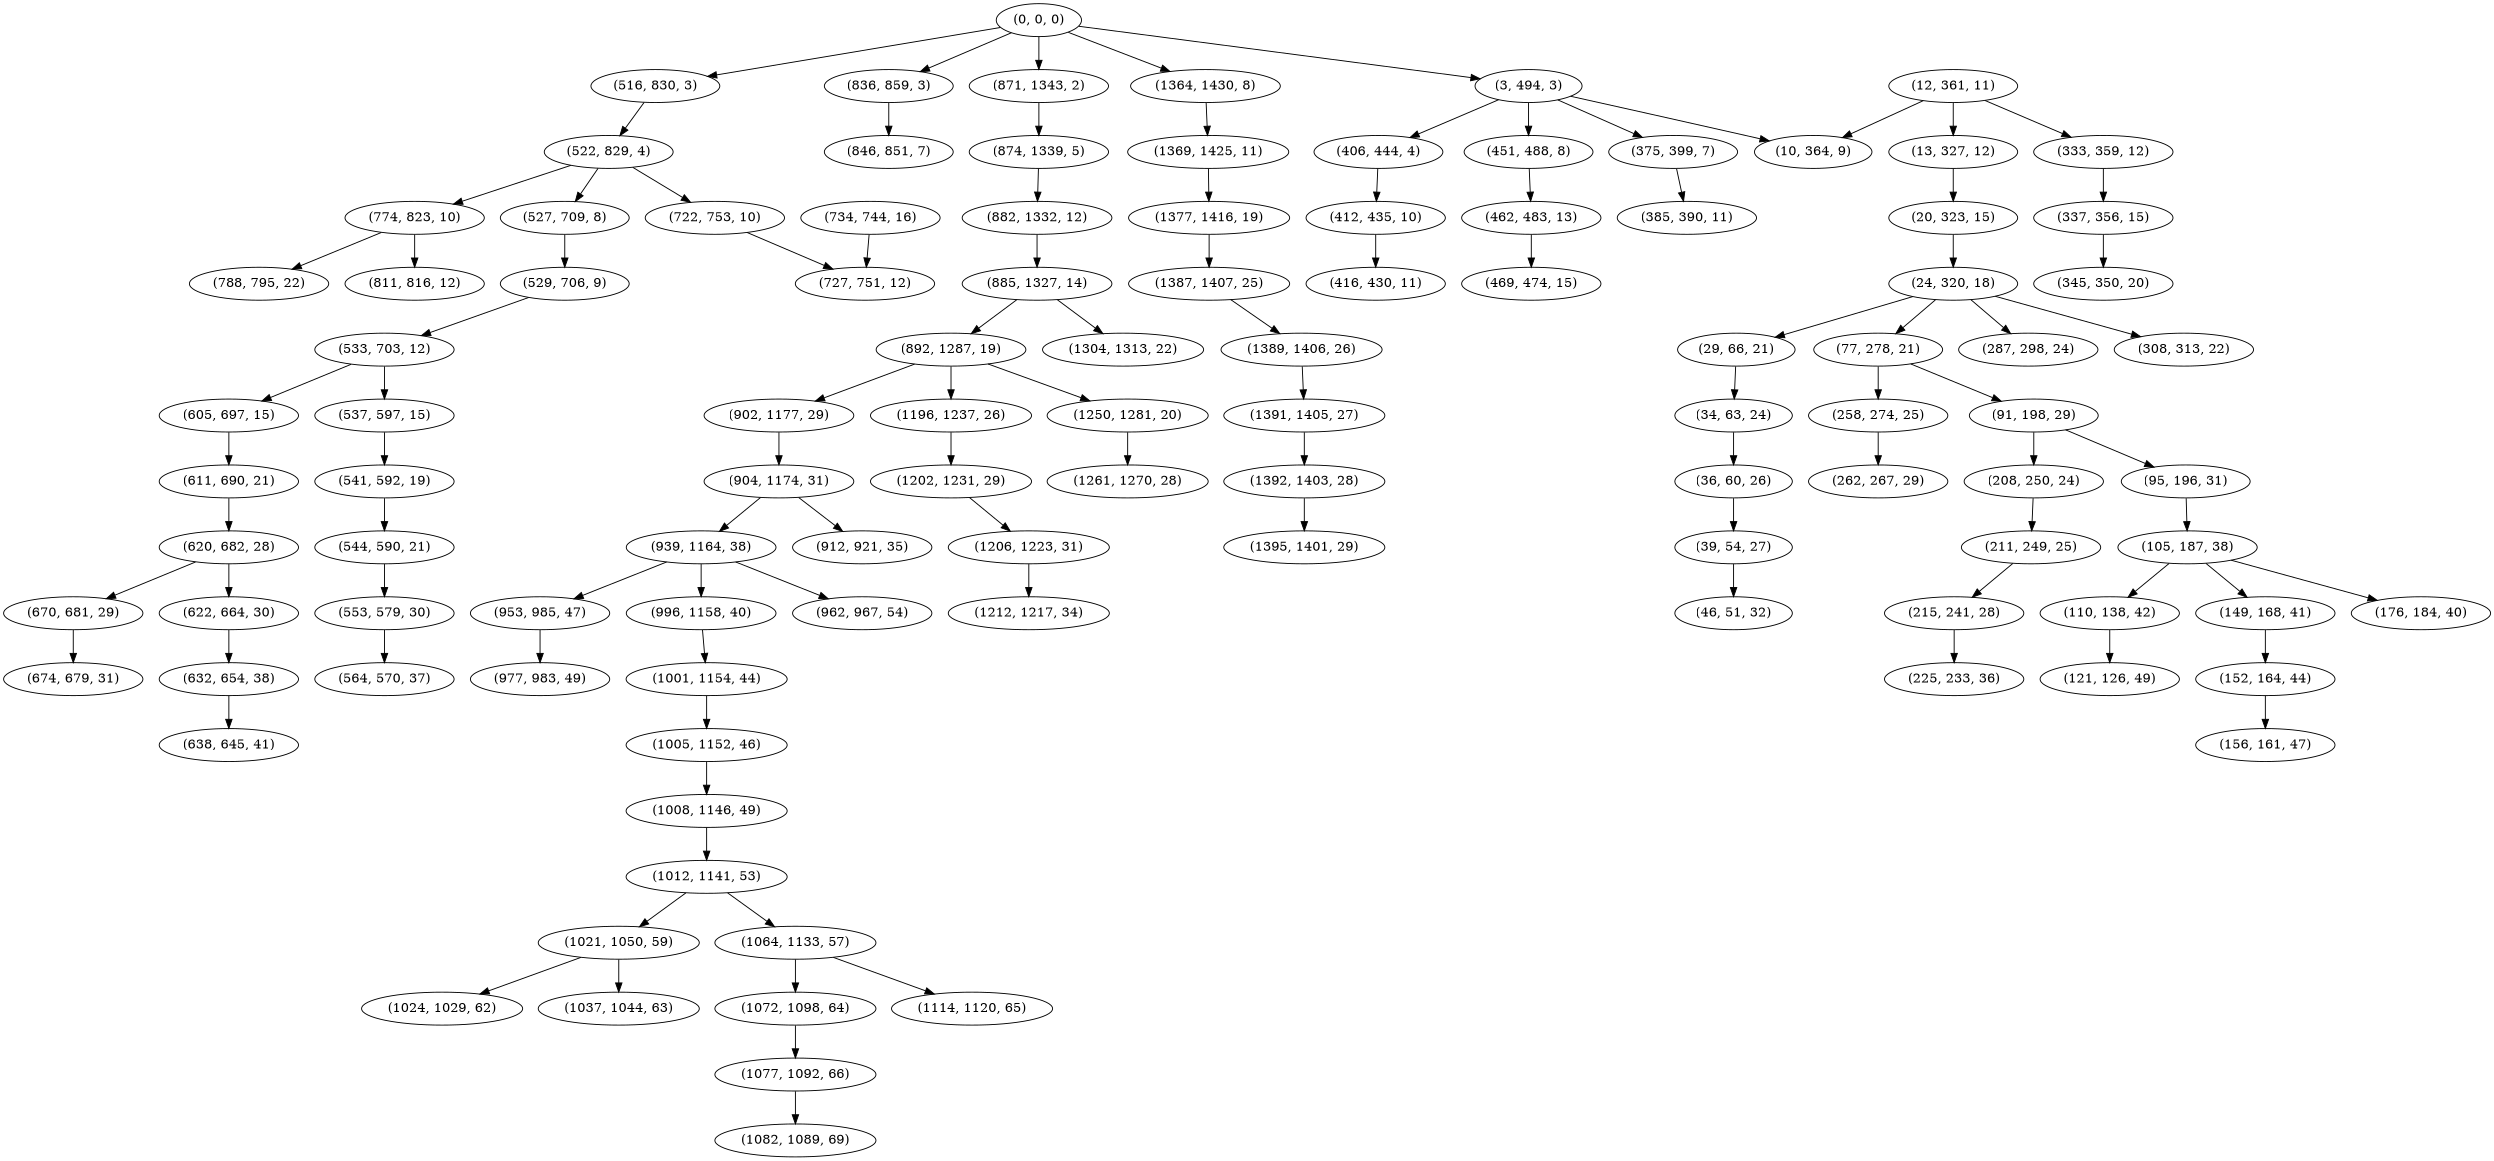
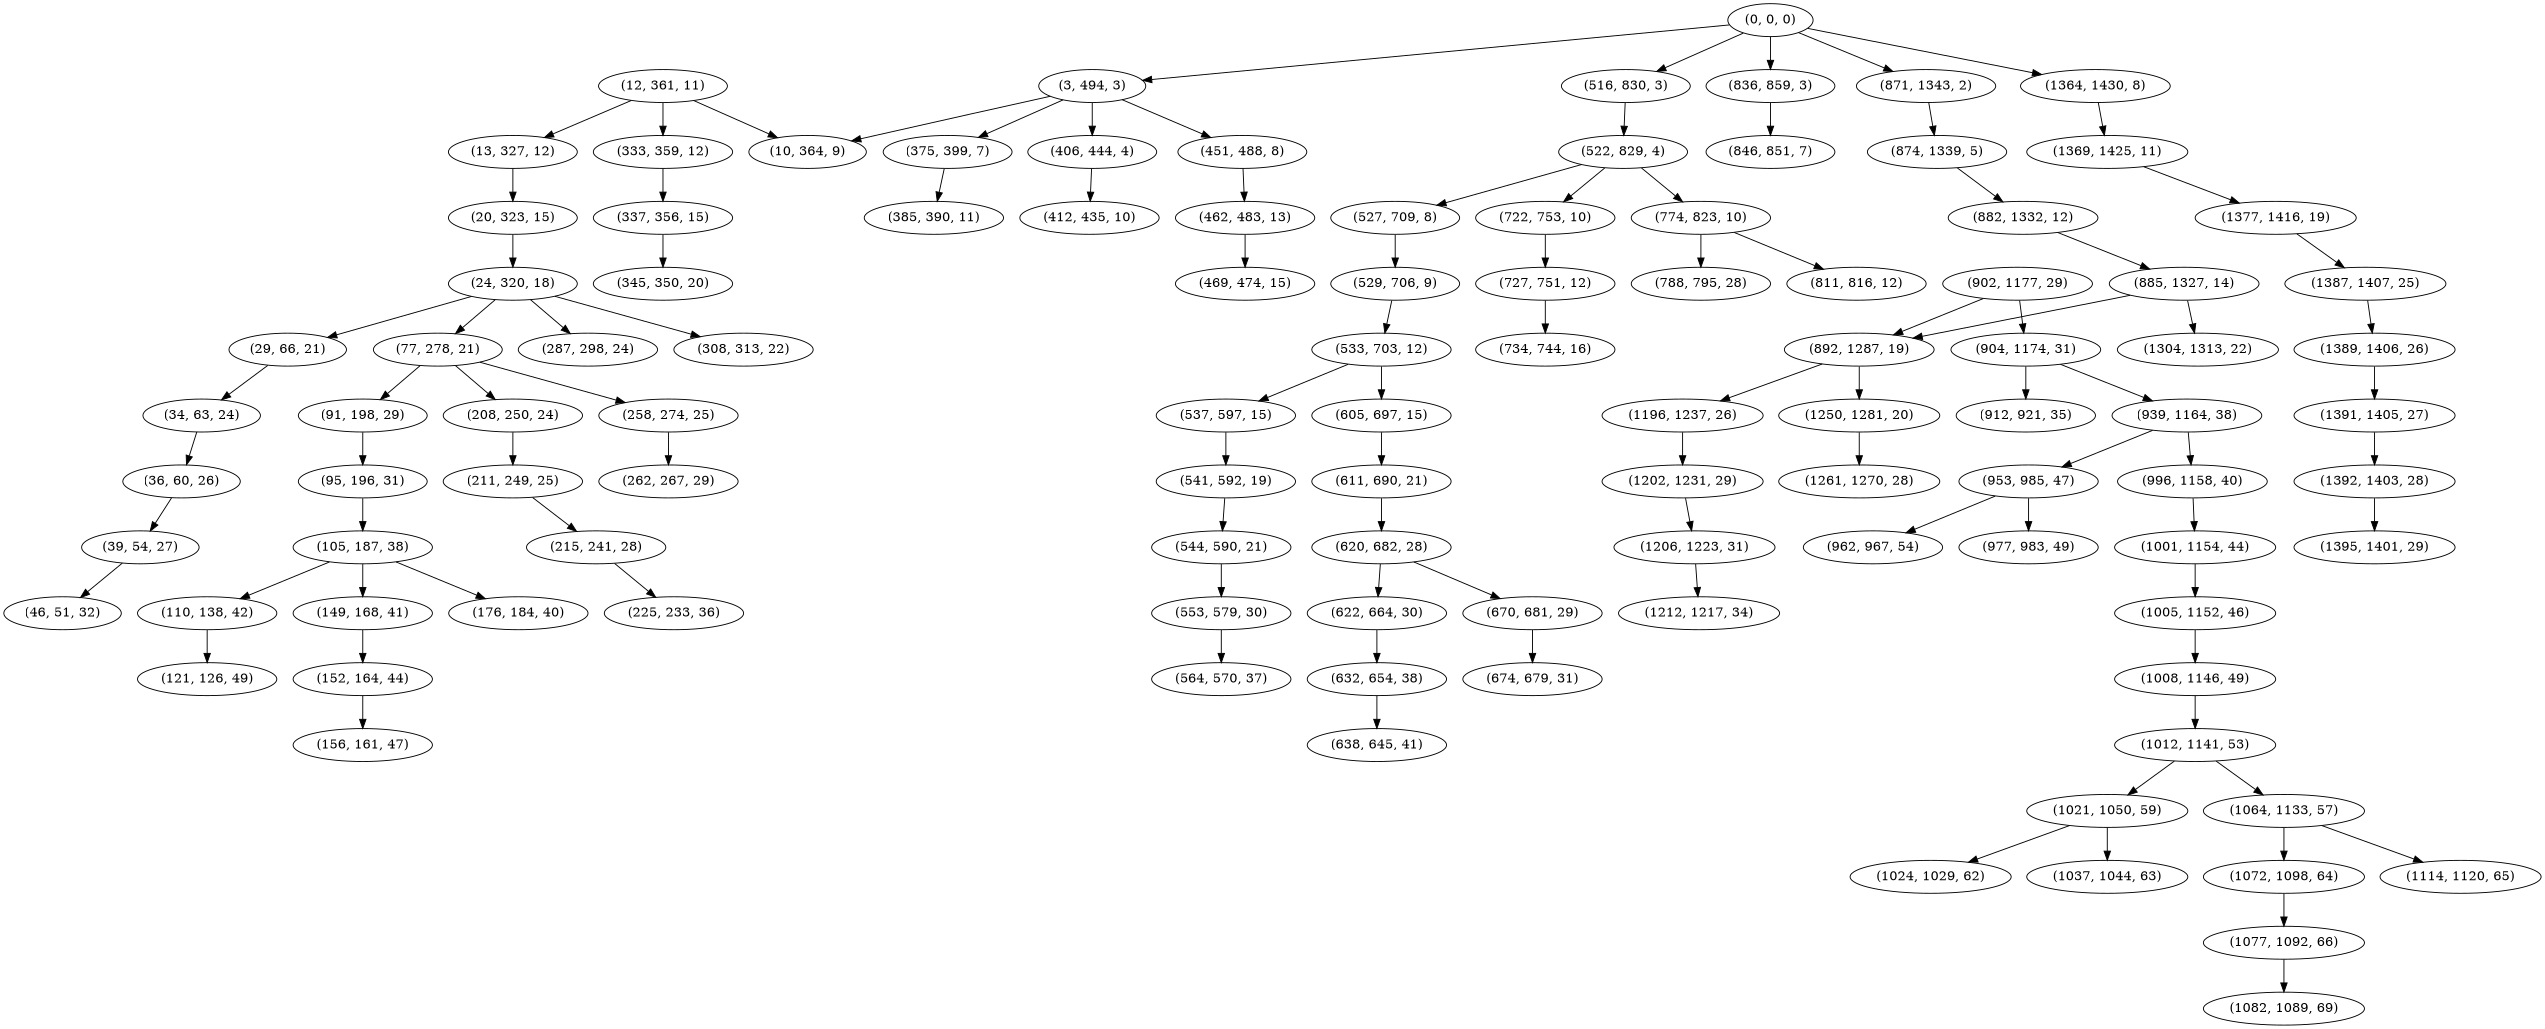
  digraph {
    "(0, 0, 0)"
    "(3, 494, 3)"
    "(516, 830, 3)"
    "(836, 859, 3)"
    "(871, 1343, 2)"
    "(1364, 1430, 8)"
    "(10, 364, 9)"
    "(375, 399, 7)"
    "(406, 444, 4)"
    "(451, 488, 8)"
    "(522, 829, 4)"
    "(846, 851, 7)"
    "(874, 1339, 5)"
    "(1369, 1425, 11)"
    "(385, 390, 11)"
    "(412, 435, 10)"
    "(462, 483, 13)"
    "(12, 361, 11)"
    "(13, 327, 12)"
    "(333, 359, 12)"
    "(20, 323, 15)"
    "(337, 356, 15)"
    "(24, 320, 18)"
    "(29, 66, 21)"
    "(77, 278, 21)"
    "(287, 298, 24)"
    "(308, 313, 22)"
    "(34, 63, 24)"
    "(91, 198, 29)"
    "(208, 250, 24)"
    "(258, 274, 25)"
    "(36, 60, 26)"
    n33 [label="(39, 54, 27)"]
    "(46, 51, 32)"
    "(95, 196, 31)"
    "(211, 249, 25)"
    "(262, 267, 29)"
    "(105, 187, 38)"
    "(110, 138, 42)"
    "(149, 168, 41)"
    "(176, 184, 40)"
    "(121, 126, 49)"
    "(152, 164, 44)"
    "(156, 161, 47)"
    "(215, 241, 28)"
    "(225, 233, 36)"
    "(345, 350, 20)"
-   "(416, 430, 11)"
    "(469, 474, 15)"
    "(527, 709, 8)"
    "(722, 753, 10)"
    "(774, 823, 10)"
    "(529, 706, 9)"
    "(727, 751, 12)"
-   "(788, 795, 22)"
+   "(788, 795, 22)" [label="(788, 795, 28)"]
    "(811, 816, 12)"
    "(533, 703, 12)"
    "(537, 597, 15)"
    "(605, 697, 15)"
    "(541, 592, 19)"
    "(611, 690, 21)"
    "(544, 590, 21)"
    "(553, 579, 30)"
    "(564, 570, 37)"
    "(620, 682, 28)"
    "(622, 664, 30)"
    "(670, 681, 29)"
    "(632, 654, 38)"
    "(674, 679, 31)"
    "(638, 645, 41)"
    "(734, 744, 16)"
    "(882, 1332, 12)"
    "(885, 1327, 14)"
    "(892, 1287, 19)"
    "(1304, 1313, 22)"
    "(902, 1177, 29)"
    "(1196, 1237, 26)"
    "(1250, 1281, 20)"
    "(904, 1174, 31)"
    "(1202, 1231, 29)"
    "(1261, 1270, 28)"
    "(912, 921, 35)"
    "(939, 1164, 38)"
    "(953, 985, 47)"
    "(996, 1158, 40)"
    "(962, 967, 54)"
    "(977, 983, 49)"
    "(1001, 1154, 44)"
    "(1005, 1152, 46)"
    "(1008, 1146, 49)"
    "(1012, 1141, 53)"
    "(1021, 1050, 59)"
    "(1064, 1133, 57)"
    "(1024, 1029, 62)"
    "(1037, 1044, 63)"
    "(1072, 1098, 64)"
    "(1114, 1120, 65)"
    "(1077, 1092, 66)"
    "(1082, 1089, 69)"
    "(1206, 1223, 31)"
    "(1212, 1217, 34)"
    "(1377, 1416, 19)"
    "(1387, 1407, 25)"
    "(1389, 1406, 26)"
    "(1391, 1405, 27)"
    "(1392, 1403, 28)"
    "(1395, 1401, 29)"
    "(0, 0, 0)" -> "(3, 494, 3)"
    "(0, 0, 0)" -> "(516, 830, 3)"
    "(0, 0, 0)" -> "(836, 859, 3)"
    "(0, 0, 0)" -> "(871, 1343, 2)"
    "(0, 0, 0)" -> "(1364, 1430, 8)"
    "(3, 494, 3)" -> "(10, 364, 9)"
    "(3, 494, 3)" -> "(375, 399, 7)"
    "(3, 494, 3)" -> "(406, 444, 4)"
    "(3, 494, 3)" -> "(451, 488, 8)"
    "(516, 830, 3)" -> "(522, 829, 4)"
    "(836, 859, 3)" -> "(846, 851, 7)"
    "(871, 1343, 2)" -> "(874, 1339, 5)"
    "(1364, 1430, 8)" -> "(1369, 1425, 11)"
    "(375, 399, 7)" -> "(385, 390, 11)"
    "(406, 444, 4)" -> "(412, 435, 10)"
    "(451, 488, 8)" -> "(462, 483, 13)"
    "(522, 829, 4)" -> "(527, 709, 8)"
    "(522, 829, 4)" -> "(722, 753, 10)"
    "(522, 829, 4)" -> "(774, 823, 10)"
    "(874, 1339, 5)" -> "(882, 1332, 12)"
    "(1369, 1425, 11)" -> "(1377, 1416, 19)"
-   "(412, 435, 10)" -> "(416, 430, 11)"
    "(462, 483, 13)" -> "(469, 474, 15)"
    "(12, 361, 11)" -> "(10, 364, 9)"
    "(12, 361, 11)" -> "(13, 327, 12)"
    "(12, 361, 11)" -> "(333, 359, 12)"
    "(13, 327, 12)" -> "(20, 323, 15)"
    "(333, 359, 12)" -> "(337, 356, 15)"
    "(20, 323, 15)" -> "(24, 320, 18)"
    "(337, 356, 15)" -> "(345, 350, 20)"
    "(24, 320, 18)" -> "(29, 66, 21)"
    "(24, 320, 18)" -> "(77, 278, 21)"
    "(24, 320, 18)" -> "(287, 298, 24)"
    "(24, 320, 18)" -> "(308, 313, 22)"
    "(29, 66, 21)" -> "(34, 63, 24)"
    "(77, 278, 21)" -> "(91, 198, 29)"
-   "(91, 198, 29)" -> "(208, 250, 24)"
+   "(77, 278, 21)" -> "(208, 250, 24)"
    "(77, 278, 21)" -> "(258, 274, 25)"
    "(34, 63, 24)" -> "(36, 60, 26)"
    "(91, 198, 29)" -> "(95, 196, 31)"
    "(208, 250, 24)" -> "(211, 249, 25)"
    "(258, 274, 25)" -> "(262, 267, 29)"
    "(36, 60, 26)" -> n33
    n33 -> "(46, 51, 32)"
    "(95, 196, 31)" -> "(105, 187, 38)"
    "(211, 249, 25)" -> "(215, 241, 28)"
    "(105, 187, 38)" -> "(110, 138, 42)"
    "(105, 187, 38)" -> "(149, 168, 41)"
    "(105, 187, 38)" -> "(176, 184, 40)"
    "(110, 138, 42)" -> "(121, 126, 49)"
    "(149, 168, 41)" -> "(152, 164, 44)"
    "(152, 164, 44)" -> "(156, 161, 47)"
    "(215, 241, 28)" -> "(225, 233, 36)"
    "(527, 709, 8)" -> "(529, 706, 9)"
    "(722, 753, 10)" -> "(727, 751, 12)"
    "(774, 823, 10)" -> "(788, 795, 22)"
    "(774, 823, 10)" -> "(811, 816, 12)"
    "(529, 706, 9)" -> "(533, 703, 12)"
-   "(734, 744, 16)" -> "(727, 751, 12)"
+   "(727, 751, 12)" -> "(734, 744, 16)"
    "(533, 703, 12)" -> "(537, 597, 15)"
    "(533, 703, 12)" -> "(605, 697, 15)"
    "(537, 597, 15)" -> "(541, 592, 19)"
    "(605, 697, 15)" -> "(611, 690, 21)"
    "(541, 592, 19)" -> "(544, 590, 21)"
    "(611, 690, 21)" -> "(620, 682, 28)"
    "(544, 590, 21)" -> "(553, 579, 30)"
    "(553, 579, 30)" -> "(564, 570, 37)"
    "(620, 682, 28)" -> "(622, 664, 30)"
    "(620, 682, 28)" -> "(670, 681, 29)"
    "(622, 664, 30)" -> "(632, 654, 38)"
    "(670, 681, 29)" -> "(674, 679, 31)"
    "(632, 654, 38)" -> "(638, 645, 41)"
    "(882, 1332, 12)" -> "(885, 1327, 14)"
    "(885, 1327, 14)" -> "(892, 1287, 19)"
    "(885, 1327, 14)" -> "(1304, 1313, 22)"
-   "(892, 1287, 19)" -> "(902, 1177, 29)"
+   "(902, 1177, 29)" -> "(892, 1287, 19)"
    "(892, 1287, 19)" -> "(1196, 1237, 26)"
    "(892, 1287, 19)" -> "(1250, 1281, 20)"
    "(902, 1177, 29)" -> "(904, 1174, 31)"
    "(1196, 1237, 26)" -> "(1202, 1231, 29)"
    "(1250, 1281, 20)" -> "(1261, 1270, 28)"
    "(904, 1174, 31)" -> "(912, 921, 35)"
    "(904, 1174, 31)" -> "(939, 1164, 38)"
    "(1202, 1231, 29)" -> "(1206, 1223, 31)"
    "(939, 1164, 38)" -> "(953, 985, 47)"
    "(939, 1164, 38)" -> "(996, 1158, 40)"
-   "(939, 1164, 38)" -> "(962, 967, 54)"
+   "(953, 985, 47)" -> "(962, 967, 54)"
    "(953, 985, 47)" -> "(977, 983, 49)"
    "(996, 1158, 40)" -> "(1001, 1154, 44)"
    "(1001, 1154, 44)" -> "(1005, 1152, 46)"
    "(1005, 1152, 46)" -> "(1008, 1146, 49)"
    "(1008, 1146, 49)" -> "(1012, 1141, 53)"
    "(1012, 1141, 53)" -> "(1021, 1050, 59)"
    "(1012, 1141, 53)" -> "(1064, 1133, 57)"
    "(1021, 1050, 59)" -> "(1024, 1029, 62)"
    "(1021, 1050, 59)" -> "(1037, 1044, 63)"
    "(1064, 1133, 57)" -> "(1072, 1098, 64)"
    "(1064, 1133, 57)" -> "(1114, 1120, 65)"
    "(1072, 1098, 64)" -> "(1077, 1092, 66)"
    "(1077, 1092, 66)" -> "(1082, 1089, 69)"
    "(1206, 1223, 31)" -> "(1212, 1217, 34)"
    "(1377, 1416, 19)" -> "(1387, 1407, 25)"
    "(1387, 1407, 25)" -> "(1389, 1406, 26)"
    "(1389, 1406, 26)" -> "(1391, 1405, 27)"
    "(1391, 1405, 27)" -> "(1392, 1403, 28)"
    "(1392, 1403, 28)" -> "(1395, 1401, 29)"
  }
